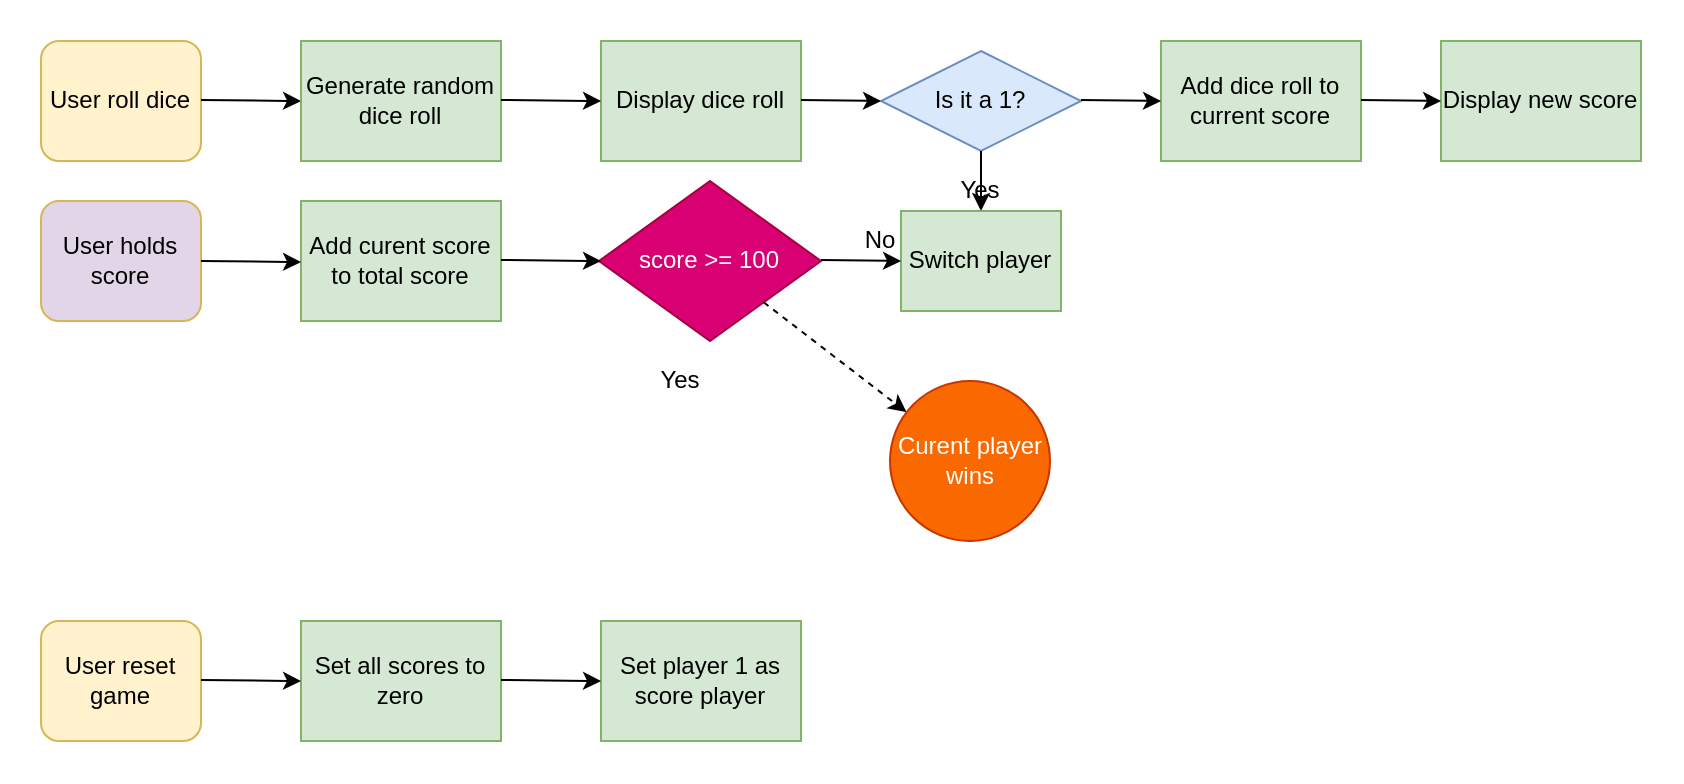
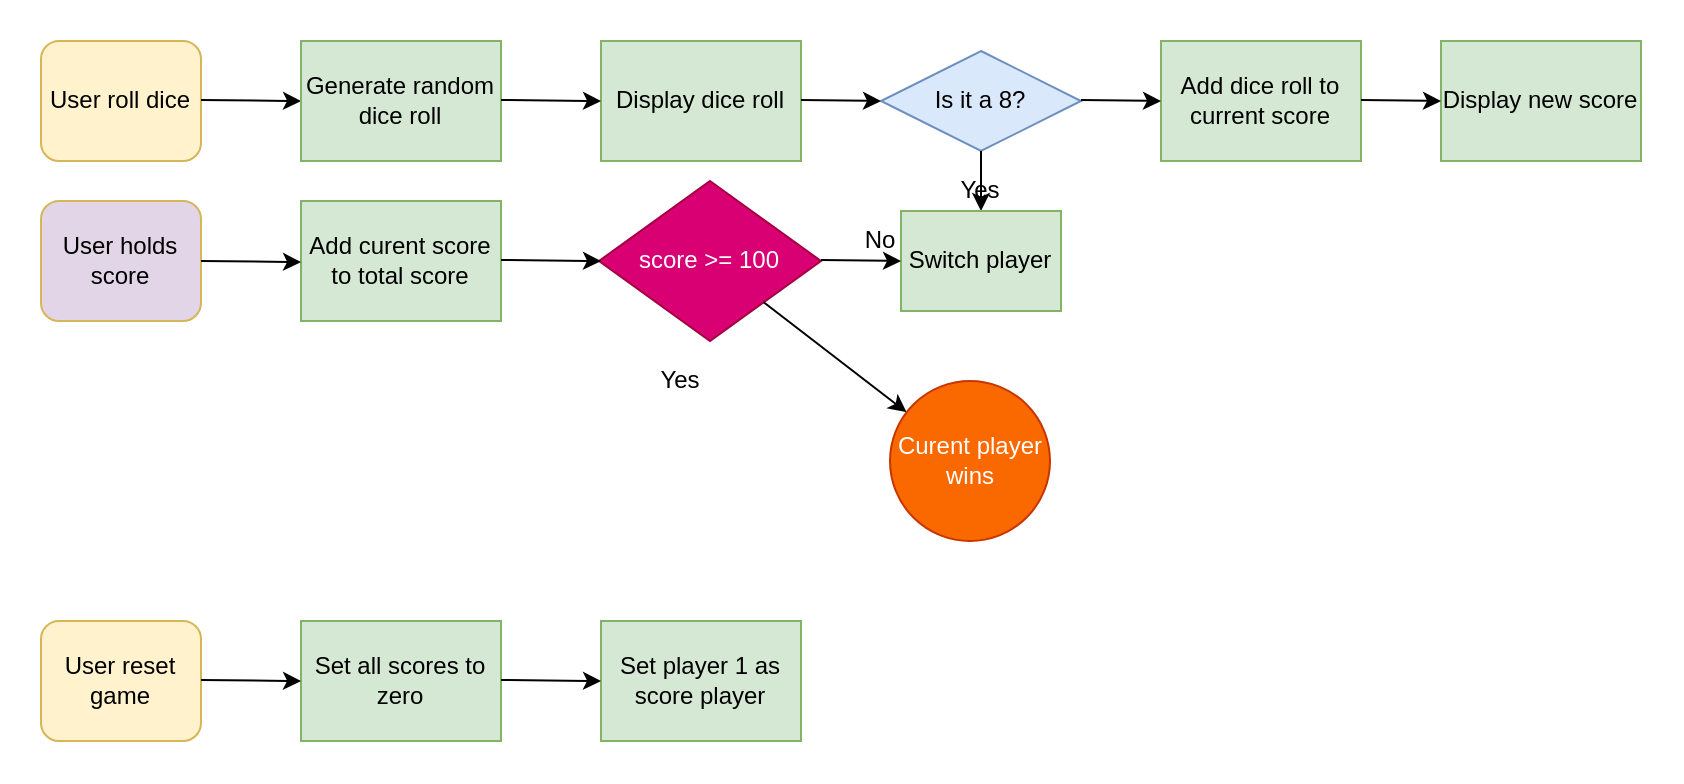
  <mxCell id="0" />
  <mxCell id="1" parent="0" />
  <mxCell id="2" value="User roll dice" style="rounded=1;whiteSpace=wrap;html=1;fillColor=#fff2cc;strokeColor=#d6b656;" vertex="1" parent="1"><mxGeometry x="20" y="20" width="80" height="60" as="geometry" /></mxCell>
  <mxCell id="3" value="User holds score" style="rounded=1;whiteSpace=wrap;html=1;fillColor=#e1d5e7;strokeColor=#d6b656;" vertex="1" parent="1"><mxGeometry x="20" y="100" width="80" height="60" as="geometry" /></mxCell>
  <mxCell id="4" value="User reset game" style="rounded=1;whiteSpace=wrap;html=1;fillColor=#fff2cc;strokeColor=#d6b656;" vertex="1" parent="1"><mxGeometry x="20" y="310" width="80" height="60" as="geometry" /></mxCell>
  <mxCell id="5" value="" style="endArrow=classic;html=1;" edge="1" parent="1"><mxGeometry relative="1" as="geometry"><mxPoint x="100" y="49.5" as="sourcePoint" /><mxPoint x="150" y="50" as="targetPoint" /></mxGeometry></mxCell>
  <mxCell id="6" value="Generate random dice roll" style="rounded=0;whiteSpace=wrap;html=1;fillColor=#d5e8d4;strokeColor=#82b366;" vertex="1" parent="1"><mxGeometry x="150" y="20" width="100" height="60" as="geometry" /></mxCell>
  <mxCell id="7" value="Add curent score to total score" style="rounded=0;whiteSpace=wrap;html=1;fillColor=#d5e8d4;strokeColor=#82b366;" vertex="1" parent="1"><mxGeometry x="150" y="100" width="100" height="60" as="geometry" /></mxCell>
  <mxCell id="8" value="Display dice roll" style="rounded=0;whiteSpace=wrap;html=1;fillColor=#d5e8d4;strokeColor=#82b366;" vertex="1" parent="1"><mxGeometry x="300" y="20" width="100" height="60" as="geometry" /></mxCell>
  <mxCell id="9" value="score &amp;gt;= 100" style="rhombus;whiteSpace=wrap;html=1;labelBackgroundColor=none;labelBorderColor=none;fillColor=#d80073;strokeColor=#A50040;fontColor=#ffffff;" vertex="1" parent="1"><mxGeometry x="299" y="90" width="111" height="80" as="geometry" /></mxCell>
- <mxCell id="10" value="" style="endArrow=classic;html=1;dashed=1;" edge="1" parent="1" source="9" target="11"><mxGeometry relative="1" as="geometry"><mxPoint x="519.5" y="170" as="sourcePoint" /><mxPoint x="520" y="210" as="targetPoint" /></mxGeometry></mxCell>
+ <mxCell id="10" value="" style="endArrow=classic;html=1;" edge="1" parent="1" source="9" target="11"><mxGeometry relative="1" as="geometry"><mxPoint x="519.5" y="170" as="sourcePoint" /><mxPoint x="520" y="210" as="targetPoint" /></mxGeometry></mxCell>
  <mxCell id="11" value="Curent player wins" style="ellipse;whiteSpace=wrap;html=1;aspect=fixed;fillColor=#fa6800;strokeColor=#C73500;fontColor=#ffffff;" vertex="1" parent="1"><mxGeometry x="444.5" y="190" width="80" height="80" as="geometry" /></mxCell>
  <mxCell id="12" value="Set all scores to zero" style="rounded=0;whiteSpace=wrap;html=1;fillColor=#d5e8d4;strokeColor=#82b366;" vertex="1" parent="1"><mxGeometry x="150" y="310" width="100" height="60" as="geometry" /></mxCell>
  <mxCell id="13" value="Set player 1 as score player" style="rounded=0;whiteSpace=wrap;html=1;fillColor=#d5e8d4;strokeColor=#82b366;" vertex="1" parent="1"><mxGeometry x="300" y="310" width="100" height="60" as="geometry" /></mxCell>
- <mxCell id="14" value="Is it a 1?" style="rhombus;whiteSpace=wrap;html=1;fillColor=#dae8fc;strokeColor=#6c8ebf;" vertex="1" parent="1"><mxGeometry x="440" y="25" width="100" height="50" as="geometry" /></mxCell>
+ <mxCell id="14" value="Is it a 8?" style="rhombus;whiteSpace=wrap;html=1;fillColor=#dae8fc;strokeColor=#6c8ebf;" vertex="1" parent="1"><mxGeometry x="440" y="25" width="100" height="50" as="geometry" /></mxCell>
  <mxCell id="15" value="" style="endArrow=classic;html=1;exitX=0.5;exitY=1;exitDx=0;exitDy=0;entryX=0.5;entryY=1;entryDx=0;entryDy=0;" edge="1" parent="1" source="14" target="17"><mxGeometry relative="1" as="geometry"><mxPoint x="679.5" y="90" as="sourcePoint" /><mxPoint x="589" y="100" as="targetPoint" /><Array as="points" /></mxGeometry></mxCell>
  <mxCell id="16" value="Switch player" style="rounded=0;whiteSpace=wrap;html=1;fillColor=#d5e8d4;strokeColor=#82b366;" vertex="1" parent="1"><mxGeometry x="450" y="105" width="80" height="50" as="geometry" /></mxCell>
  <mxCell id="17" value="Yes" style="text;html=1;strokeColor=none;fillColor=none;align=center;verticalAlign=middle;whiteSpace=wrap;rounded=0;" vertex="1" parent="1"><mxGeometry x="470" y="85" width="40" height="20" as="geometry" /></mxCell>
  <mxCell id="18" value="No" style="text;html=1;strokeColor=none;fillColor=none;align=center;verticalAlign=middle;whiteSpace=wrap;rounded=0;" vertex="1" parent="1"><mxGeometry x="420" y="110" width="40" height="20" as="geometry" /></mxCell>
  <mxCell id="19" value="Yes" style="text;html=1;strokeColor=none;fillColor=none;align=center;verticalAlign=middle;whiteSpace=wrap;rounded=0;" vertex="1" parent="1"><mxGeometry x="320" y="180" width="40" height="20" as="geometry" /></mxCell>
  <mxCell id="20" value="" style="endArrow=classic;html=1;" edge="1" parent="1"><mxGeometry relative="1" as="geometry"><mxPoint x="100" y="130" as="sourcePoint" /><mxPoint x="150" y="130.5" as="targetPoint" /></mxGeometry></mxCell>
  <mxCell id="21" value="" style="endArrow=classic;html=1;" edge="1" parent="1"><mxGeometry relative="1" as="geometry"><mxPoint x="250" y="49.5" as="sourcePoint" /><mxPoint x="300" y="50" as="targetPoint" /></mxGeometry></mxCell>
  <mxCell id="22" value="" style="endArrow=classic;html=1;" edge="1" parent="1"><mxGeometry relative="1" as="geometry"><mxPoint x="250" y="129.5" as="sourcePoint" /><mxPoint x="300" y="130" as="targetPoint" /></mxGeometry></mxCell>
  <mxCell id="23" value="" style="endArrow=classic;html=1;" edge="1" parent="1"><mxGeometry relative="1" as="geometry"><mxPoint x="100" y="339.5" as="sourcePoint" /><mxPoint x="150" y="340" as="targetPoint" /></mxGeometry></mxCell>
  <mxCell id="24" value="" style="endArrow=classic;html=1;" edge="1" parent="1"><mxGeometry relative="1" as="geometry"><mxPoint x="250" y="339.5" as="sourcePoint" /><mxPoint x="300" y="340" as="targetPoint" /></mxGeometry></mxCell>
  <mxCell id="25" value="" style="endArrow=classic;html=1;" edge="1" parent="1"><mxGeometry relative="1" as="geometry"><mxPoint x="400" y="49.5" as="sourcePoint" /><mxPoint x="440" y="50" as="targetPoint" /></mxGeometry></mxCell>
  <mxCell id="26" value="" style="endArrow=classic;html=1;" edge="1" parent="1"><mxGeometry relative="1" as="geometry"><mxPoint x="410" y="129.5" as="sourcePoint" /><mxPoint x="450" y="130" as="targetPoint" /></mxGeometry></mxCell>
  <mxCell id="27" value="Add dice roll to current score" style="rounded=0;whiteSpace=wrap;html=1;fillColor=#d5e8d4;strokeColor=#82b366;" vertex="1" parent="1"><mxGeometry x="580" y="20" width="100" height="60" as="geometry" /></mxCell>
  <mxCell id="28" value="" style="endArrow=classic;html=1;" edge="1" parent="1"><mxGeometry relative="1" as="geometry"><mxPoint x="540" y="49.5" as="sourcePoint" /><mxPoint x="580" y="50" as="targetPoint" /></mxGeometry></mxCell>
  <mxCell id="29" value="Display new score" style="rounded=0;whiteSpace=wrap;html=1;fillColor=#d5e8d4;strokeColor=#82b366;" vertex="1" parent="1"><mxGeometry x="720" y="20" width="100" height="60" as="geometry" /></mxCell>
  <mxCell id="30" value="" style="endArrow=classic;html=1;" edge="1" parent="1"><mxGeometry relative="1" as="geometry"><mxPoint x="680" y="49.5" as="sourcePoint" /><mxPoint x="720" y="50" as="targetPoint" /></mxGeometry></mxCell>
